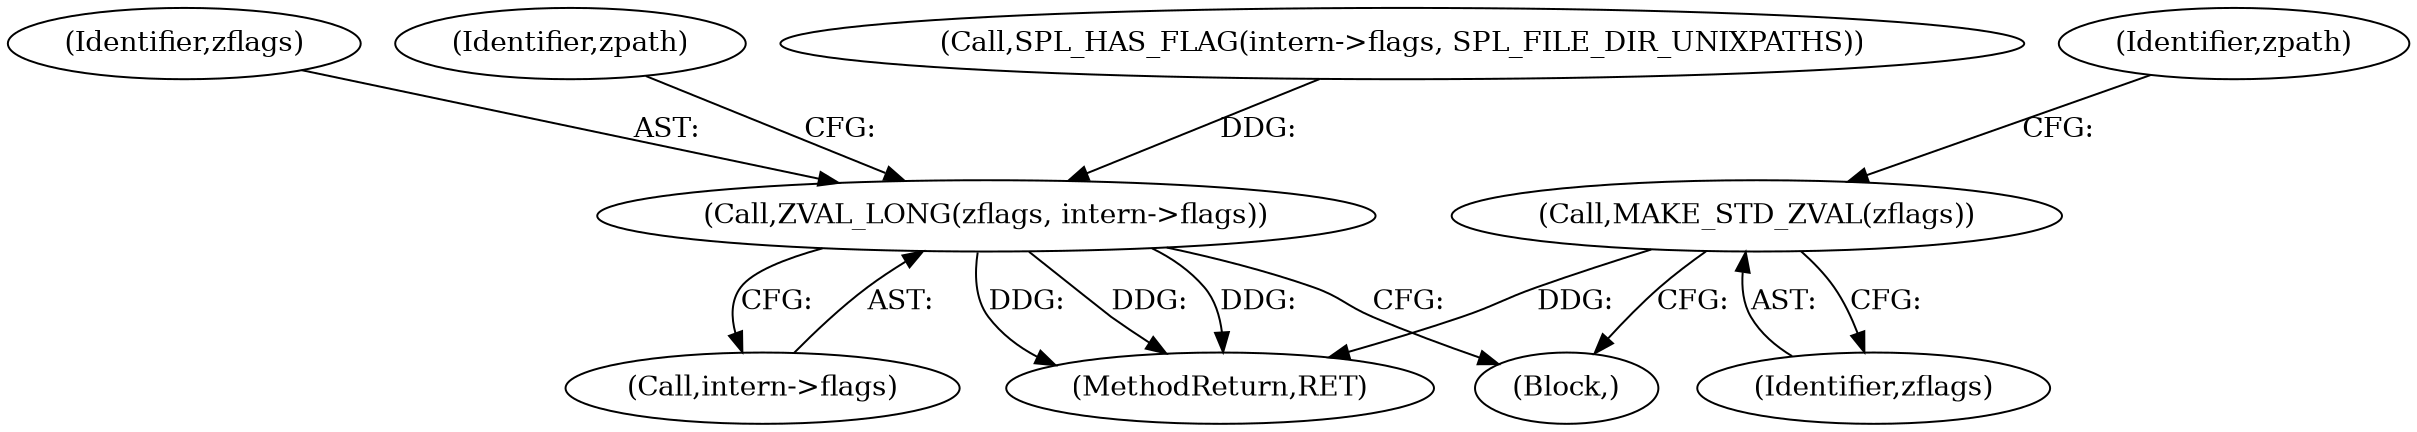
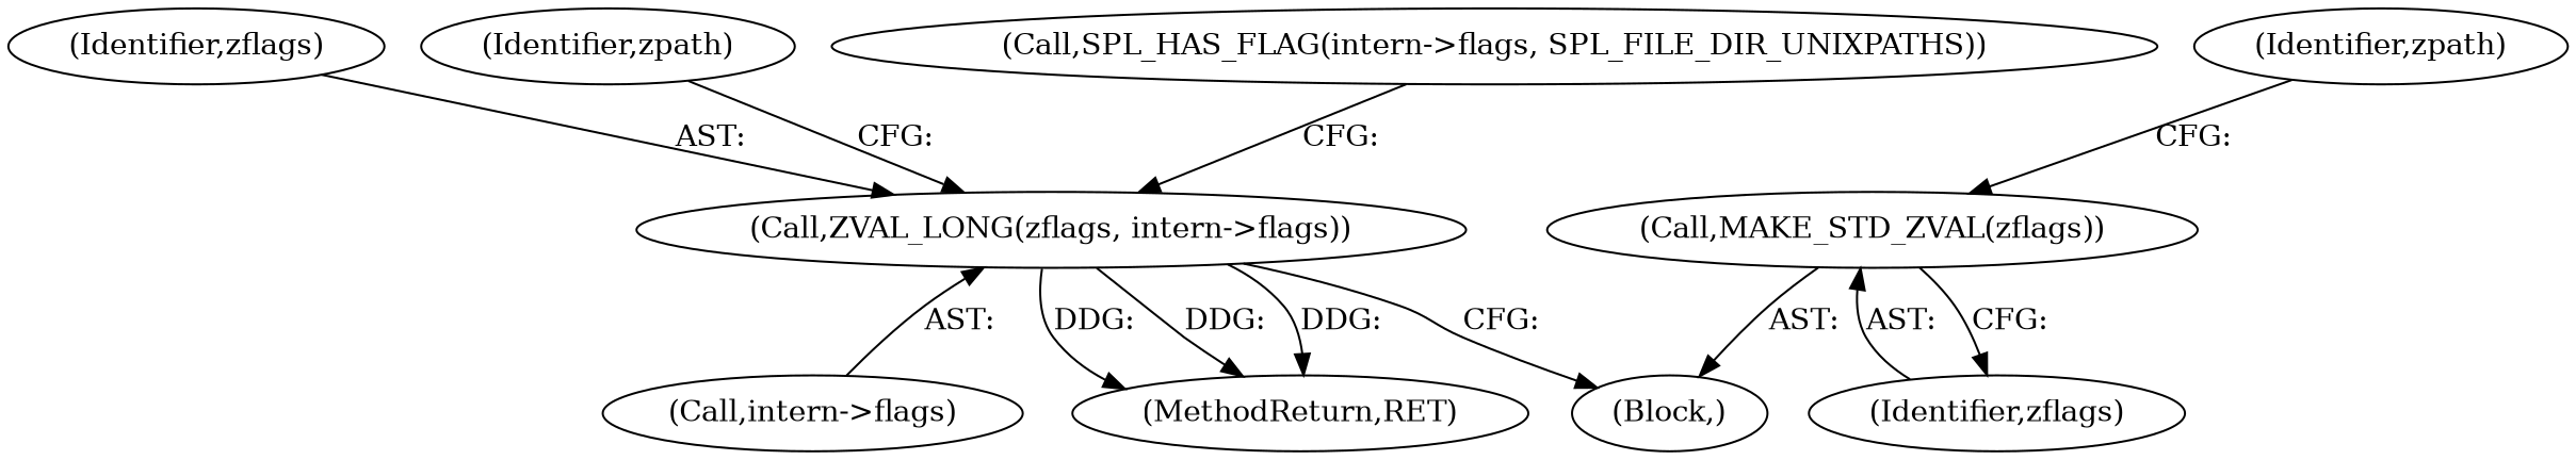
  digraph {
    n1 [label="(Call,MAKE_STD_ZVAL(zflags))"]
    n2 [label="(MethodReturn,RET)"]
    n3 [label="(Block,)"]
    n4 [label="(Identifier,zflags)"]
    n5 [label="(Call,ZVAL_LONG(zflags, intern->flags))"]
    n6 [label="(Call,intern->flags)"]
    n7 [label="(Identifier,zflags)"]
    n8 [label="(Identifier,zpath)"]
    n9 [label="(Call,SPL_HAS_FLAG(intern->flags, SPL_FILE_DIR_UNIXPATHS))"]
    n10 [label="(Identifier,zpath)"]
-   n1 -> n2 [label="DDG: "]
-   n1 -> n3 [label="CFG: "]
+   n1 -> n3 [label="AST: "]
    n1 -> n4 [label="CFG: "]
    n4 -> n1 [label="AST: "]
    n5 -> n2 [label="DDG: "]
    n5 -> n2 [label="DDG: "]
    n5 -> n2 [label="DDG: "]
    n5 -> n3 [label="CFG: "]
-   n5 -> n6 [label="CFG: "]
    n6 -> n5 [label="AST: "]
    n7 -> n5 [label="AST: "]
    n8 -> n5 [label="CFG: "]
-   n9 -> n5 [label="DDG: "]
+   n9 -> n5 [label="CFG: "]
    n10 -> n1 [label="CFG: "]
  }
